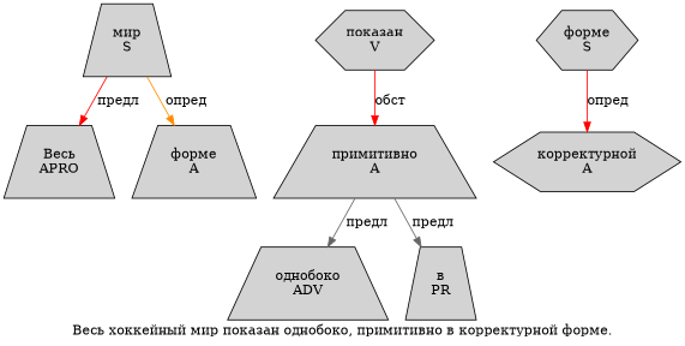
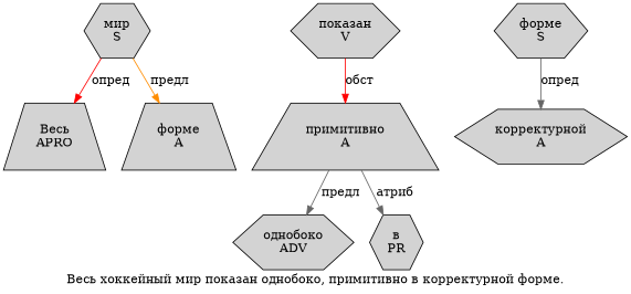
  digraph {
    label="Весь хоккейный мир показан однобоко, примитивно в корректурной форме."
    node [fillcolor=lightgray penwidth=1 shape=hexagon style=filled]
    edge [color=red]
    n1 [label="Весь\nAPRO" shape=trapezium]
    n2 [label="форме\nA" shape=trapezium]
-   n3 [label="мир\nS" shape=trapezium]
+   n3 [label="мир\nS"]
    n4 [label="показан\nV"]
    n5 [label="примитивно\nA" shape=trapezium]
-   n6 [label="однобоко\nADV" shape=trapezium]
-   n7 [label="в\nPR" shape=trapezium]
+   n6 [label="однобоко\nADV"]
+   n7 [label="в\nPR"]
    n8 [label="форме\nS"]
    n9 [label="корректурной\nA"]
-   n3 -> n1 [label="предл"]
-   n3 -> n2 [color=darkorange label="опред"]
+   n3 -> n1 [label="опред"]
+   n3 -> n2 [color=darkorange label="предл"]
    n4 -> n5 [label="обст"]
    n5 -> n6 [color=gray40 label="предл"]
-   n5 -> n7 [color=gray40 label="предл"]
-   n8 -> n9 [label="опред"]
+   n5 -> n7 [color=gray40 label="атриб"]
+   n8 -> n9 [color=gray40 label="опред"]
  }
